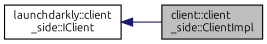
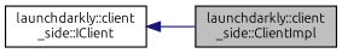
  digraph {
    rankdir=LR
    fontname=Ubuntu
    node [color=black fontname=Ubuntu fontsize=10 shape=record style=filled]
-   n1 [fillcolor=grey75 fontcolor=black height=0.2 label="client::client\l_side::ClientImpl" width=0.4]
+   n1 [fillcolor=grey75 fontcolor=black height=0.2 label="launchdarkly::client\l_side::ClientImpl" width=0.4]
    n2 [fillcolor=white height=0.2 label="launchdarkly::client\l_side::IClient" width=0.4]
    n2 -> n1 [color=midnightblue dir=back fontname=Ubuntu fontsize=10 labelfontname=Helvetica labelfontsize=10 style=solid]
  }
